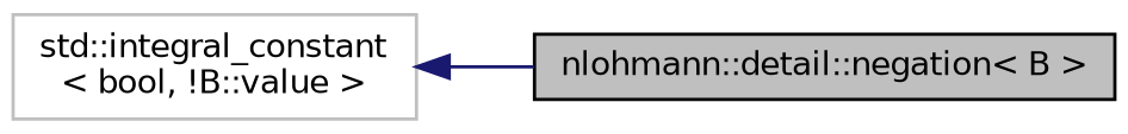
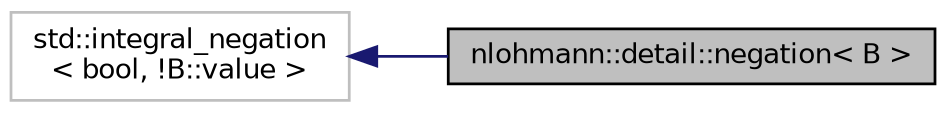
  digraph {
    rankdir=LR
    node [fontname=Helvetica fontsize=10 shape=record style=filled]
    n1 [color=black fillcolor=grey75 fontcolor=black height=0.2 label="nlohmann::detail::negation\< B \>" width=0.4]
-   n2 [color=grey75 fillcolor=white height=0.2 label="std::integral_constant\l\< bool, !B::value \>" width=0.4]
+   n2 [color=grey75 fillcolor=white height=0.2 label="std::integral_negation\l\< bool, !B::value \>" width=0.4]
    n2 -> n1 [color=midnightblue dir=back fontname=Helvetica fontsize=10 labelfontname=Helvetica labelfontsize=10 style=solid]
  }
